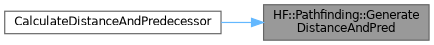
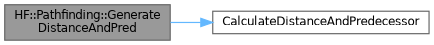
  digraph {
    rankdir=RL
    node [fontname=Helvetica fontsize=10 shape=box style=filled]
    n1 [color=gray40 fillcolor=grey60 fontcolor=black height=0.2 label="HF::Pathfinding::Generate\lDistanceAndPred" width=0.4]
    n2 [color=grey40 fillcolor=white height=0.2 label=CalculateDistanceAndPredecessor width=0.4]
-   n1 -> n2 [color=steelblue1 dir=back fontname=Helvetica fontsize=10 labelfontname=Helvetica labelfontsize=10 style=solid]
+   n2 -> n1 [color=steelblue1 dir=back fontname=Helvetica fontsize=10 labelfontname=Helvetica labelfontsize=10 style=solid]
  }
